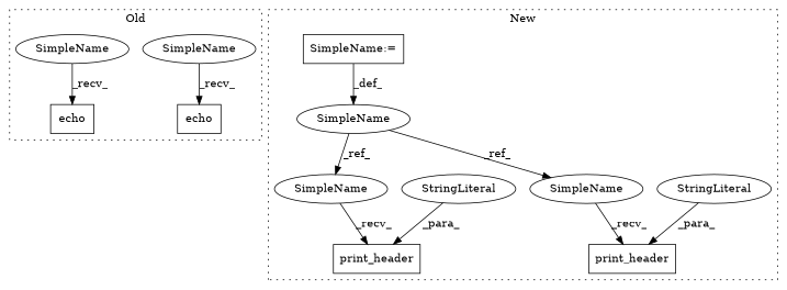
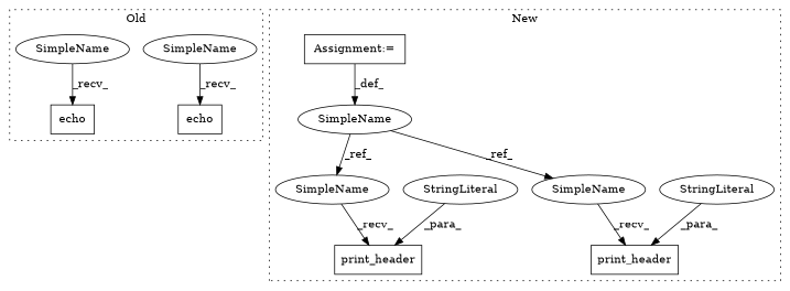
  digraph {
    node [a=42 l=7 s=2860 shape=ellipse]
    n1 [a=32 l="5,1" label=echo s="3338,3456" shape=box]
    n2 [a=32 l="5,1" label=echo s="2845,2944" shape=box]
    n3 [l=5 label=SimpleName s=3332]
    n4 [l=5 label=SimpleName s=2839]
    n5 [a=32 l="13,1" label=print_header s="3258,3295" shape=box]
    n6 [label=SimpleName]
    n7 [a=32 l="13,1" label=print_header s="3552,3589" shape=box]
    n8 [a=45 l=24 label=StringLiteral s=3271]
    n9 [a=45 l=24 label=StringLiteral s=3565]
-   n10 [a=7 label="SimpleName:=" shape=box]
+   n10 [a=7 label="Assignment:=" shape=box]
    n11 [label=SimpleName s=3250]
    n12 [label=SimpleName s=3544]
    subgraph cluster_1 {
      label=Old
      style=dotted
      n1
      n2
      n3
      n4
    }
    subgraph cluster_2 {
      label=New
      style=dotted
      n5
      n6
      n7
      n8
      n9
      n10
      n11
      n12
    }
    n3 -> n1 [label=_recv_]
    n4 -> n2 [label=_recv_]
    n6 -> n11 [label=_ref_]
    n6 -> n12 [label=_ref_]
    n8 -> n5 [label=_para_]
    n9 -> n7 [label=_para_]
    n10 -> n6 [label=_def_]
    n11 -> n5 [label=_recv_]
    n12 -> n7 [label=_recv_]
  }
